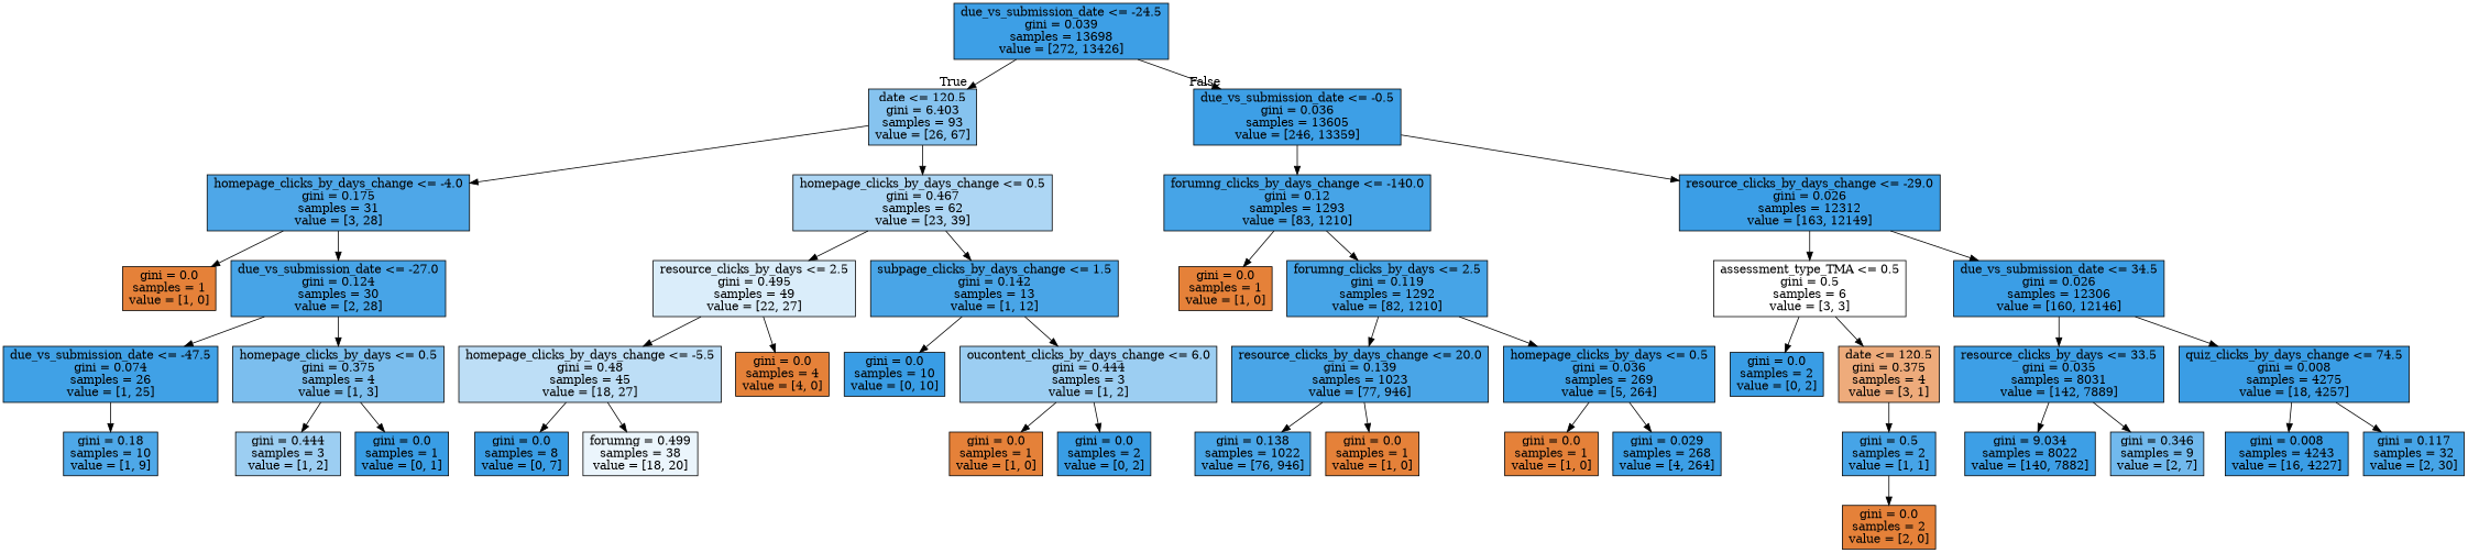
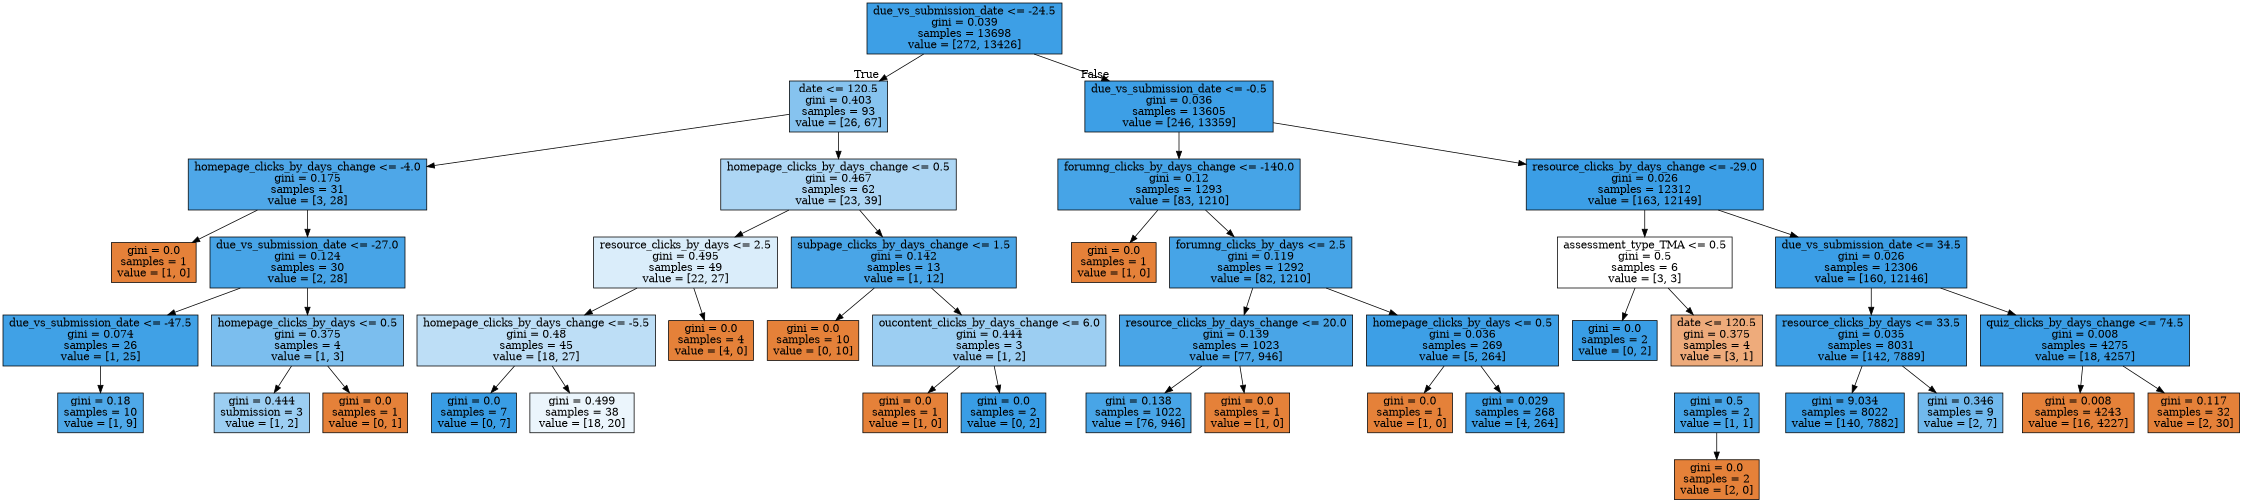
  digraph {
    node [color=black fillcolor="#e58139ff" shape=box style=filled]
    n1 [fillcolor="#399de5fa" label="due_vs_submission_date <= -24.5\ngini = 0.039\nsamples = 13698\nvalue = [272, 13426]"]
-   n2 [fillcolor="#399de59c" label="date <= 120.5\ngini = 6.403\nsamples = 93\nvalue = [26, 67]"]
+   n2 [fillcolor="#399de59c" label="date <= 120.5\ngini = 0.403\nsamples = 93\nvalue = [26, 67]"]
    n3 [fillcolor="#399de5fa" label="due_vs_submission_date <= -0.5\ngini = 0.036\nsamples = 13605\nvalue = [246, 13359]"]
    n4 [fillcolor="#399de5e4" label="homepage_clicks_by_days_change <= -4.0\ngini = 0.175\nsamples = 31\nvalue = [3, 28]"]
    n5 [fillcolor="#399de569" label="homepage_clicks_by_days_change <= 0.5\ngini = 0.467\nsamples = 62\nvalue = [23, 39]"]
    n6 [fillcolor="#399de5ee" label="forumng_clicks_by_days_change <= -140.0\ngini = 0.12\nsamples = 1293\nvalue = [83, 1210]"]
    n7 [fillcolor="#399de5fc" label="resource_clicks_by_days_change <= -29.0\ngini = 0.026\nsamples = 12312\nvalue = [163, 12149]"]
    n8 [label="gini = 0.0\nsamples = 1\nvalue = [1, 0]"]
    n9 [fillcolor="#399de5ed" label="due_vs_submission_date <= -27.0\ngini = 0.124\nsamples = 30\nvalue = [2, 28]"]
    n10 [fillcolor="#399de52f" label="resource_clicks_by_days <= 2.5\ngini = 0.495\nsamples = 49\nvalue = [22, 27]"]
    n11 [fillcolor="#399de5ea" label="subpage_clicks_by_days_change <= 1.5\ngini = 0.142\nsamples = 13\nvalue = [1, 12]"]
    n12 [fillcolor="#399de5f5" label="due_vs_submission_date <= -47.5\ngini = 0.074\nsamples = 26\nvalue = [1, 25]"]
    n13 [fillcolor="#399de5aa" label="homepage_clicks_by_days <= 0.5\ngini = 0.375\nsamples = 4\nvalue = [1, 3]"]
    n14 [fillcolor="#399de5e3" label="gini = 0.18\nsamples = 10\nvalue = [1, 9]"]
-   n15 [fillcolor="#399de57f" label="gini = 0.444\nsamples = 3\nvalue = [1, 2]"]
-   n16 [fillcolor="#399de5ff" label="gini = 0.0\nsamples = 1\nvalue = [0, 1]"]
+   n15 [fillcolor="#399de57f" label="gini = 0.444\nsubmission = 3\nvalue = [1, 2]"]
+   n16 [label="gini = 0.0\nsamples = 1\nvalue = [0, 1]"]
    n17 [fillcolor="#399de555" label="homepage_clicks_by_days_change <= -5.5\ngini = 0.48\nsamples = 45\nvalue = [18, 27]"]
    n18 [label="gini = 0.0\nsamples = 4\nvalue = [4, 0]"]
-   n19 [fillcolor="#399de5ff" label="gini = 0.0\nsamples = 10\nvalue = [0, 10]"]
+   n19 [label="gini = 0.0\nsamples = 10\nvalue = [0, 10]"]
    n20 [fillcolor="#399de57f" label="oucontent_clicks_by_days_change <= 6.0\ngini = 0.444\nsamples = 3\nvalue = [1, 2]"]
-   n21 [fillcolor="#399de5ff" label="gini = 0.0\nsamples = 8\nvalue = [0, 7]"]
-   n22 [fillcolor="#399de519" label="forumng = 0.499\nsamples = 38\nvalue = [18, 20]"]
+   n21 [fillcolor="#399de5ff" label="gini = 0.0\nsamples = 7\nvalue = [0, 7]"]
+   n22 [fillcolor="#399de519" label="gini = 0.499\nsamples = 38\nvalue = [18, 20]"]
    n23 [label="gini = 0.0\nsamples = 1\nvalue = [1, 0]"]
    n24 [fillcolor="#399de5ff" label="gini = 0.0\nsamples = 2\nvalue = [0, 2]"]
    n25 [label="gini = 0.0\nsamples = 1\nvalue = [1, 0]"]
    n26 [fillcolor="#399de5ee" label="forumng_clicks_by_days <= 2.5\ngini = 0.119\nsamples = 1292\nvalue = [82, 1210]"]
    n27 [fillcolor="#e5813900" label="assessment_type_TMA <= 0.5\ngini = 0.5\nsamples = 6\nvalue = [3, 3]"]
    n28 [fillcolor="#399de5fc" label="due_vs_submission_date <= 34.5\ngini = 0.026\nsamples = 12306\nvalue = [160, 12146]"]
    n29 [fillcolor="#399de5ea" label="resource_clicks_by_days_change <= 20.0\ngini = 0.139\nsamples = 1023\nvalue = [77, 946]"]
    n30 [fillcolor="#399de5fa" label="homepage_clicks_by_days <= 0.5\ngini = 0.036\nsamples = 269\nvalue = [5, 264]"]
    n31 [fillcolor="#399de5eb" label="gini = 0.138\nsamples = 1022\nvalue = [76, 946]"]
    n32 [label="gini = 0.0\nsamples = 1\nvalue = [1, 0]"]
    n33 [label="gini = 0.0\nsamples = 1\nvalue = [1, 0]"]
    n34 [fillcolor="#399de5fb" label="gini = 0.029\nsamples = 268\nvalue = [4, 264]"]
    n35 [fillcolor="#399de5ff" label="gini = 0.0\nsamples = 2\nvalue = [0, 2]"]
    n36 [fillcolor="#e58139aa" label="date <= 120.5\ngini = 0.375\nsamples = 4\nvalue = [3, 1]"]
    n37 [fillcolor="#399de5fa" label="resource_clicks_by_days <= 33.5\ngini = 0.035\nsamples = 8031\nvalue = [142, 7889]"]
    n38 [fillcolor="#399de5fe" label="quiz_clicks_by_days_change <= 74.5\ngini = 0.008\nsamples = 4275\nvalue = [18, 4257]"]
    n39 [fillcolor="#399de5ee" label="gini = 0.5\nsamples = 2\nvalue = [1, 1]"]
    n40 [label="gini = 0.0\nsamples = 2\nvalue = [2, 0]"]
    n41 [fillcolor="#399de5fa" label="gini = 9.034\nsamples = 8022\nvalue = [140, 7882]"]
    n42 [fillcolor="#399de5b6" label="gini = 0.346\nsamples = 9\nvalue = [2, 7]"]
-   n43 [fillcolor="#399de5fe" label="gini = 0.008\nsamples = 4243\nvalue = [16, 4227]"]
-   n44 [fillcolor="#399de5ee" label="gini = 0.117\nsamples = 32\nvalue = [2, 30]"]
+   n43 [label="gini = 0.008\nsamples = 4243\nvalue = [16, 4227]"]
+   n44 [label="gini = 0.117\nsamples = 32\nvalue = [2, 30]"]
    n1 -> n2 [headlabel=True labelangle=45 labeldistance=2.5]
    n1 -> n3 [headlabel=False labelangle=-45 labeldistance=2.5]
    n2 -> n4
    n2 -> n5
    n3 -> n6
    n3 -> n7
    n4 -> n8
    n4 -> n9
    n5 -> n10
    n5 -> n11
    n6 -> n25
    n6 -> n26
    n7 -> n27
    n7 -> n28
    n9 -> n12
    n9 -> n13
    n10 -> n17
    n10 -> n18
    n11 -> n19
    n11 -> n20
    n12 -> n14
    n13 -> n15
    n13 -> n16
    n17 -> n21
    n17 -> n22
    n20 -> n23
    n20 -> n24
    n26 -> n29
    n26 -> n30
    n27 -> n35
    n27 -> n36
    n28 -> n37
    n28 -> n38
    n29 -> n31
    n29 -> n32
    n30 -> n33
    n30 -> n34
-   n36 -> n39
    n37 -> n41
    n37 -> n42
    n38 -> n43
    n38 -> n44
    n39 -> n40
  }
